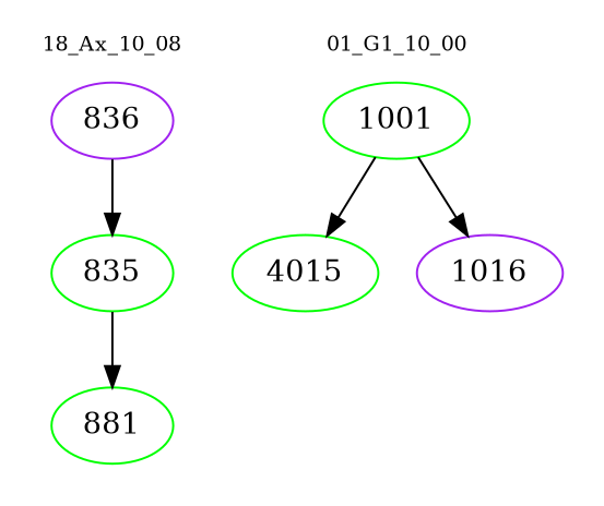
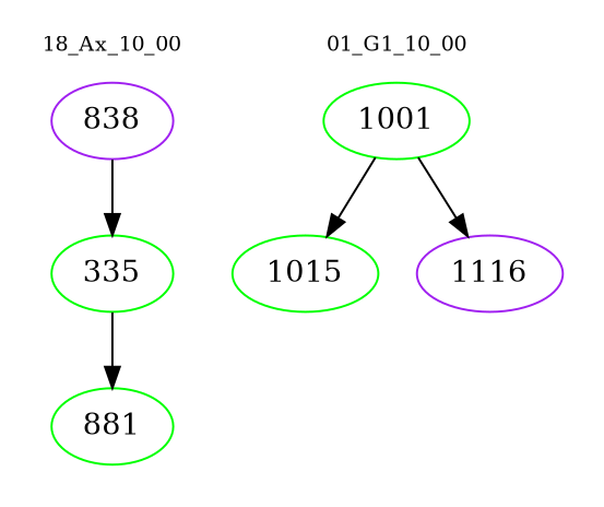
  digraph {
    node [color=green]
    edge [color=black]
-   n1 [label=835]
-   n2 [color=purple label=836]
+   n1 [label=335]
+   n2 [color=purple label=838]
    n3 [label=881]
    n4 [label=1001]
-   n5 [label=4015]
-   n6 [color=purple label=1016]
+   n5 [label=1015]
+   n6 [color=purple label=1116]
    subgraph cluster_1 {
      color=white
      fontsize=10
-     label="18_Ax_10_08"
+     label="18_Ax_10_00"
      n1
      n2
      n3
    }
    subgraph cluster_2 {
      color=white
      fontsize=10
      label="01_G1_10_00"
      n4
      n5
      n6
    }
    n1 -> n3
    n2 -> n1
    n4 -> n5
    n4 -> n6
  }
